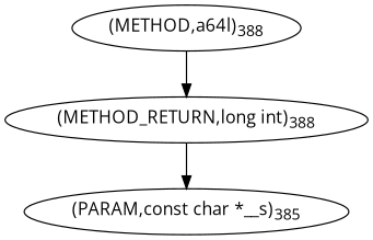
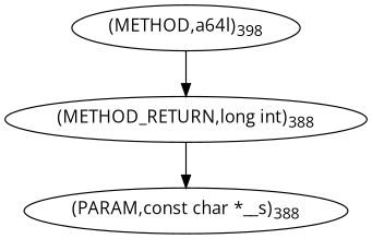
  digraph {
    fontname="Open Sans"
    node [fontname="Open Sans"]
    edge [fontname="Open Sans"]
-   n1 [label=<(METHOD,a64l)<SUB>388</SUB>>]
+   n1 [label=<(METHOD,a64l)<SUB>398</SUB>>]
    n2 [label=<(METHOD_RETURN,long int)<SUB>388</SUB>>]
-   n3 [label=<(PARAM,const char *__s)<SUB>385</SUB>>]
+   n3 [label=<(PARAM,const char *__s)<SUB>388</SUB>>]
    n1 -> n2
    n2 -> n3
  }
